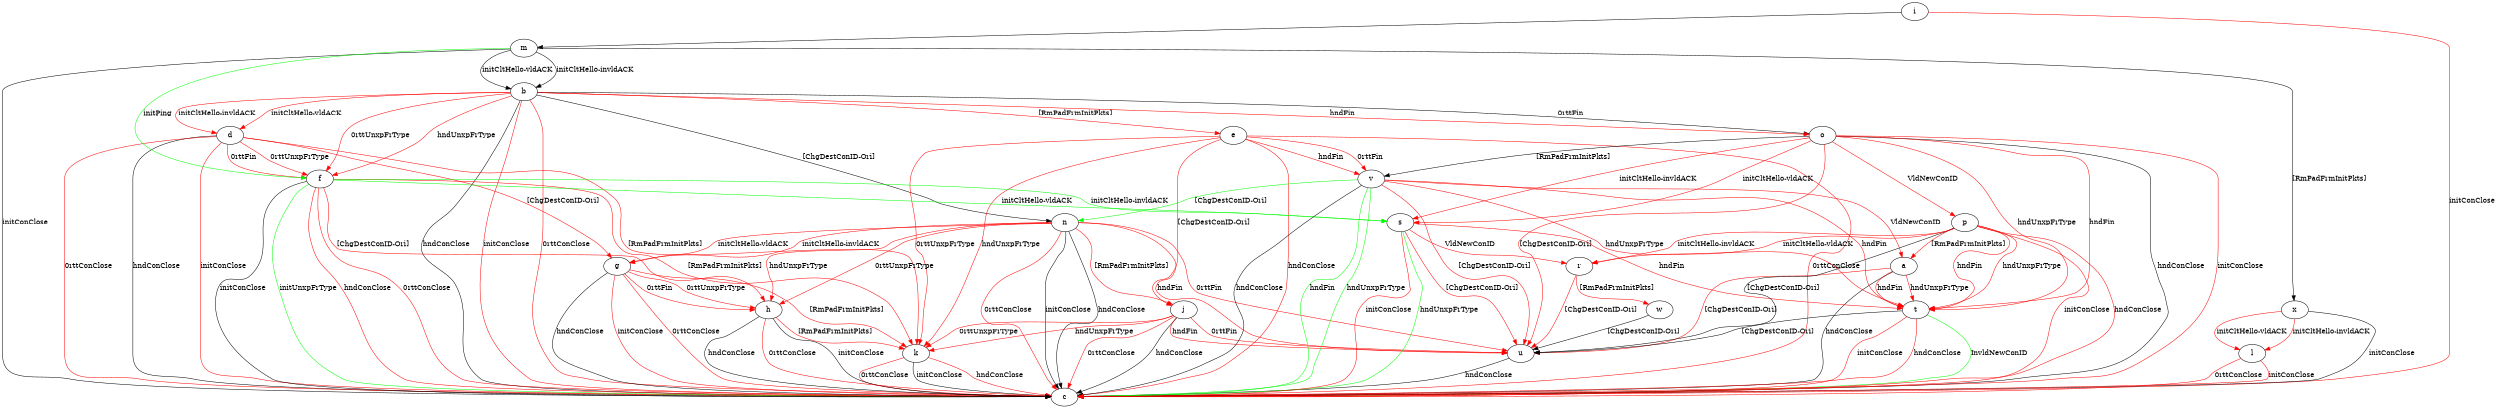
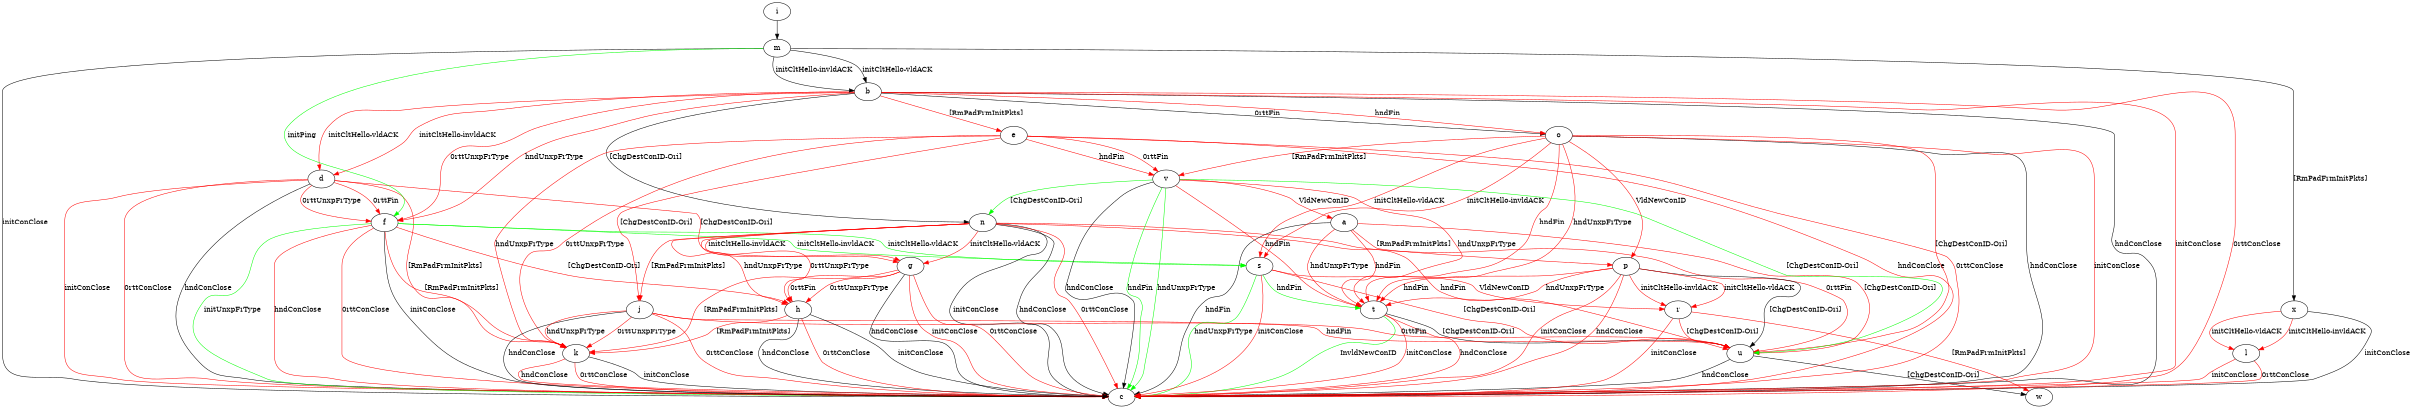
  digraph {
    edge [color=red]
    a
    c
    t
    u
    w
    b
    d
    e
    f
    n
    o
    g
    k
    j
    v
    h
    s
    p
    r
    i
    m
    x
    l
-   a -> c [label="hndConClose " color=""]
+   a -> c [label="hndFin " color=""]
    a -> t [label="hndFin "]
    a -> t [label="hndUnxpFrType "]
    a -> u [label="[ChgDestConID-Ori] "]
    t -> c [color=green label="InvldNewConID "]
    t -> c [label="initConClose "]
    t -> c [label="hndConClose "]
    t -> u [label="[ChgDestConID-Ori] " color=""]
    u -> c [label="hndConClose " color=""]
-   w -> u [label="[ChgDestConID-Ori] " color=""]
+   u -> w [label="[ChgDestConID-Ori] " color=""]
    b -> c [label="hndConClose " color=""]
    b -> c [label="initConClose "]
    b -> c [label="0rttConClose "]
    b -> d [label="initCltHello-vldACK "]
    b -> d [label="initCltHello-invldACK "]
    b -> e [label="[RmPadFrmInitPkts] "]
    b -> f [label="hndUnxpFrType "]
    b -> f [label="0rttUnxpFrType "]
    b -> n [label="[ChgDestConID-Ori] " color=""]
    b -> o [label="0rttFin " color=""]
    b -> o [label="hndFin "]
    d -> c [label="hndConClose " color=""]
    d -> c [label="initConClose "]
    d -> c [label="0rttConClose "]
    d -> f [label="0rttFin "]
    d -> f [label="0rttUnxpFrType "]
    d -> g [label="[ChgDestConID-Ori] "]
    d -> k [label="[RmPadFrmInitPkts] "]
    e -> c [label="hndConClose "]
    e -> c [label="0rttConClose "]
    e -> k [label="hndUnxpFrType "]
    e -> k [label="0rttUnxpFrType "]
    e -> j [label="[ChgDestConID-Ori] "]
    e -> v [label="hndFin "]
    e -> v [label="0rttFin "]
    f -> c [label="initConClose " color=""]
    f -> c [color=green label="initUnxpFrType "]
    f -> c [label="hndConClose "]
    f -> c [label="0rttConClose "]
    f -> k [label="[RmPadFrmInitPkts] "]
    f -> h [label="[ChgDestConID-Ori] "]
    f -> s [color=green label="initCltHello-vldACK "]
    f -> s [color=green label="initCltHello-invldACK "]
    n -> c [label="initConClose " color=""]
    n -> c [label="hndConClose " color=""]
    n -> c [label="0rttConClose "]
    n -> u [label="hndFin "]
    n -> u [label="0rttFin "]
    n -> g [label="initCltHello-vldACK "]
    n -> g [label="initCltHello-invldACK "]
    n -> j [label="[RmPadFrmInitPkts] "]
    n -> h [label="hndUnxpFrType "]
    n -> h [label="0rttUnxpFrType "]
    o -> c [label="hndConClose " color=""]
    o -> c [label="initConClose "]
    o -> t [label="hndFin "]
    o -> t [label="hndUnxpFrType "]
    o -> u [label="[ChgDestConID-Ori] "]
-   o -> v [color=black label="[RmPadFrmInitPkts] "]
+   o -> v [label="[RmPadFrmInitPkts] "]
    o -> s [label="initCltHello-vldACK "]
    o -> s [label="initCltHello-invldACK "]
    o -> p [label="VldNewConID "]
    g -> c [label="hndConClose " color=""]
    g -> c [label="initConClose "]
    g -> c [label="0rttConClose "]
    g -> k [label="[RmPadFrmInitPkts] "]
    g -> h [label="0rttFin "]
    g -> h [label="0rttUnxpFrType "]
    k -> c [label="initConClose " color=""]
    k -> c [label="hndConClose "]
    k -> c [label="0rttConClose "]
    j -> c [label="hndConClose " color=""]
    j -> c [label="0rttConClose "]
    j -> u [label="hndFin "]
    j -> u [label="0rttFin "]
    j -> k [label="hndUnxpFrType "]
    j -> k [label="0rttUnxpFrType "]
    v -> a [label="VldNewConID "]
    v -> c [label="hndConClose " color=""]
    v -> c [color=green label="hndFin "]
    v -> c [color=green label="hndUnxpFrType "]
    v -> t [label="hndFin "]
    v -> t [label="hndUnxpFrType "]
-   v -> u [label="[ChgDestConID-Ori] "]
+   v -> u [color=green label="[ChgDestConID-Ori] "]
    v -> n [color=green label="[ChgDestConID-Ori] "]
    h -> c [label="initConClose " color=""]
    h -> c [label="hndConClose " color=""]
    h -> c [label="0rttConClose "]
    h -> k [label="[RmPadFrmInitPkts] "]
    s -> c [color=green label="hndUnxpFrType "]
    s -> c [label="initConClose "]
-   s -> t [label="hndFin "]
+   s -> t [color=green label="hndFin "]
    s -> u [label="[ChgDestConID-Ori] "]
    s -> r [label="VldNewConID "]
-   p -> a [label="[RmPadFrmInitPkts] "]
+   a -> p [label="[RmPadFrmInitPkts] "]
    p -> c [label="initConClose "]
    p -> c [label="hndConClose "]
    p -> t [label="hndFin "]
    p -> t [label="hndUnxpFrType "]
    p -> u [label="[ChgDestConID-Ori] " color=""]
    p -> r [label="initCltHello-vldACK "]
    p -> r [label="initCltHello-invldACK "]
-   i -> c [label="initConClose "]
+   r -> c [label="initConClose "]
    r -> u [label="[ChgDestConID-Ori] "]
    r -> w [label="[RmPadFrmInitPkts] "]
    i -> m [color=""]
    m -> c [label="initConClose " color=""]
    m -> b [label="initCltHello-vldACK " color=""]
    m -> b [label="initCltHello-invldACK " color=""]
    m -> f [color=green label="initPing "]
    m -> x [label="[RmPadFrmInitPkts] " color=""]
    x -> c [label="initConClose " color=""]
    x -> l [label="initCltHello-vldACK "]
    x -> l [label="initCltHello-invldACK "]
    l -> c [label="initConClose "]
    l -> c [label="0rttConClose "]
  }
